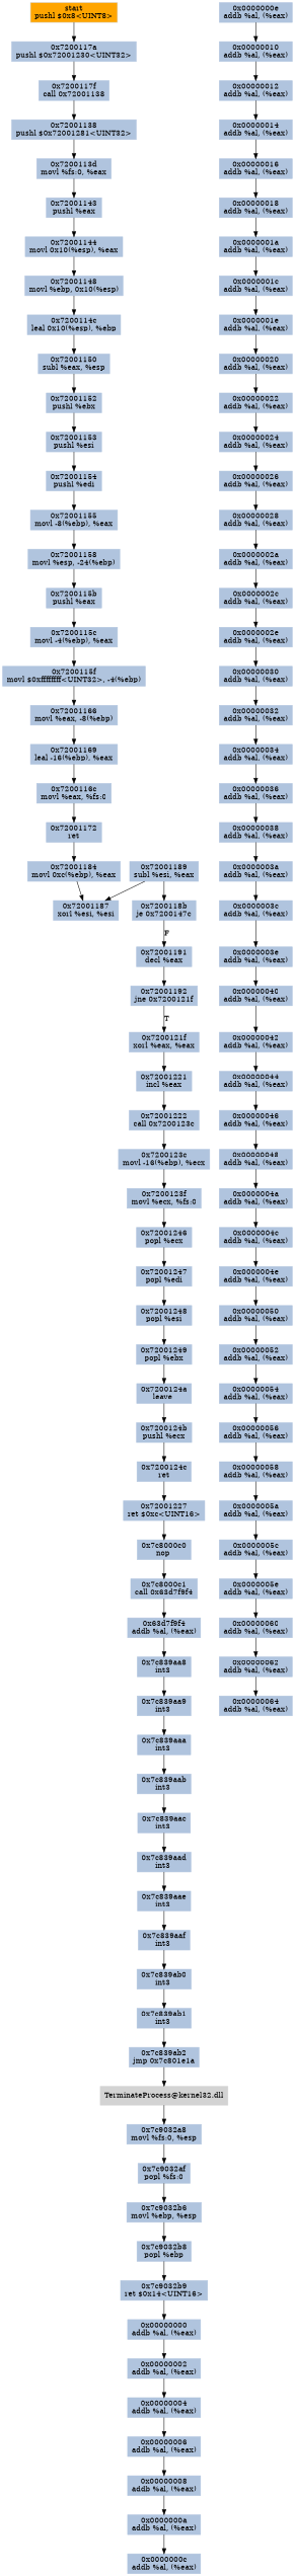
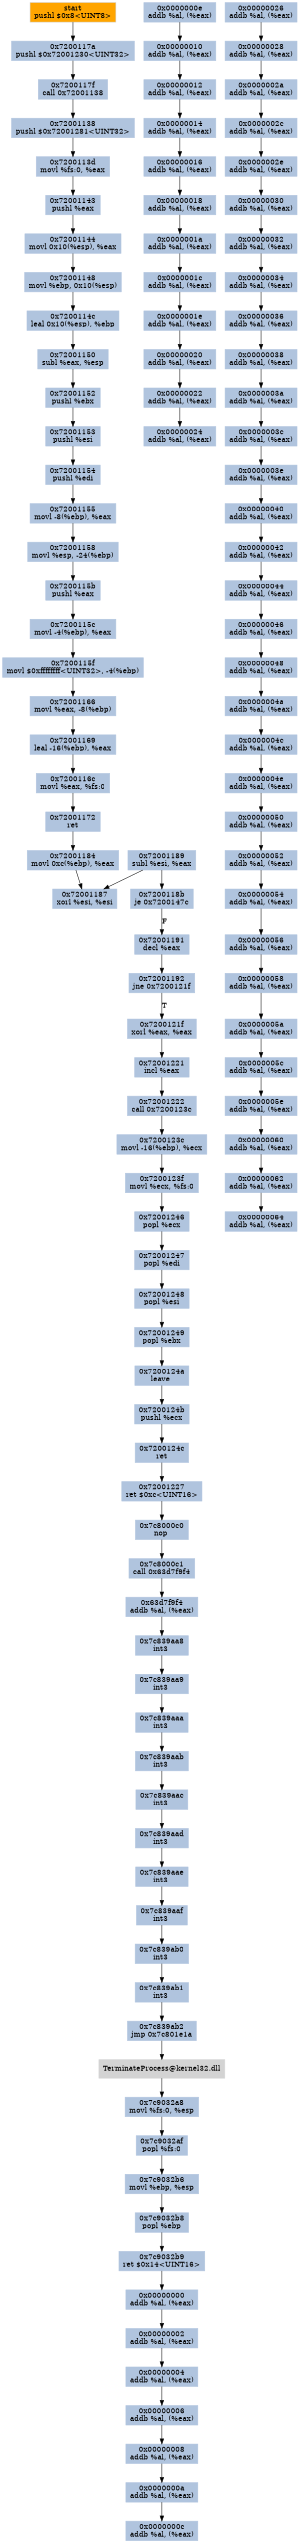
  digraph {
    node [color=lightsteelblue fillcolor=lightsteelblue shape=rectangle style=filled]
    edge [color="#000000"]
    n1 [color=lightgrey fillcolor=orange label="start\npushl $0x8<UINT8>"]
    n2 [label="0x7200117a\npushl $0x72001230<UINT32>"]
    n3 [label="0x7200117f\ncall 0x72001138"]
    n4 [label="0x72001138\npushl $0x72001281<UINT32>"]
    n5 [label="0x7200113d\nmovl %fs:0, %eax"]
    n6 [label="0x72001143\npushl %eax"]
    n7 [label="0x72001144\nmovl 0x10(%esp), %eax"]
    n8 [label="0x72001148\nmovl %ebp, 0x10(%esp)"]
    n9 [label="0x7200114c\nleal 0x10(%esp), %ebp"]
    n10 [label="0x72001150\nsubl %eax, %esp"]
    n11 [label="0x72001152\npushl %ebx"]
    n12 [label="0x72001153\npushl %esi"]
    n13 [label="0x72001154\npushl %edi"]
    n14 [label="0x72001155\nmovl -8(%ebp), %eax"]
    n15 [label="0x72001158\nmovl %esp, -24(%ebp)"]
    n16 [label="0x7200115b\npushl %eax"]
    n17 [label="0x7200115c\nmovl -4(%ebp), %eax"]
    n18 [label="0x7200115f\nmovl $0xffffffff<UINT32>, -4(%ebp)"]
    n19 [label="0x72001166\nmovl %eax, -8(%ebp)"]
    n20 [label="0x72001169\nleal -16(%ebp), %eax"]
    n21 [label="0x7200116c\nmovl %eax, %fs:0"]
    n22 [label="0x72001172\nret"]
    n23 [label="0x72001184\nmovl 0xc(%ebp), %eax"]
    n24 [label="0x72001187\nxorl %esi, %esi"]
    n25 [label="0x72001189\nsubl %esi, %eax"]
    n26 [label="0x7200118b\nje 0x7200147c"]
    n27 [label="0x72001191\ndecl %eax"]
    n28 [label="0x72001192\njne 0x7200121f"]
    n29 [label="0x7200121f\nxorl %eax, %eax"]
    n30 [label="0x72001221\nincl %eax"]
    n31 [label="0x72001222\ncall 0x7200123c"]
    n32 [label="0x7200123c\nmovl -16(%ebp), %ecx"]
    n33 [label="0x7200123f\nmovl %ecx, %fs:0"]
    n34 [label="0x72001246\npopl %ecx"]
    n35 [label="0x72001247\npopl %edi"]
    n36 [label="0x72001248\npopl %esi"]
    n37 [label="0x72001249\npopl %ebx"]
    n38 [label="0x7200124a\nleave "]
    n39 [label="0x7200124b\npushl %ecx"]
    n40 [label="0x7200124c\nret"]
    n41 [label="0x72001227\nret $0xc<UINT16>"]
    n42 [label="0x7c8000c0\nnop "]
    n43 [label="0x7c8000c1\ncall 0x63d7f9f4"]
    n44 [label="0x63d7f9f4\naddb %al, (%eax)"]
    n45 [label="0x7c839aa8\nint3 "]
    n46 [label="0x7c839aa9\nint3 "]
    n47 [label="0x7c839aaa\nint3 "]
    n48 [label="0x7c839aab\nint3 "]
    n49 [label="0x7c839aac\nint3 "]
    n50 [label="0x7c839aad\nint3 "]
    n51 [label="0x7c839aae\nint3 "]
    n52 [label="0x7c839aaf\nint3 "]
    n53 [label="0x7c839ab0\nint3 "]
    n54 [label="0x7c839ab1\nint3 "]
    n55 [label="0x7c839ab2\njmp 0x7c801e1a"]
    n56 [color=lightgrey fillcolor=lightgrey label="TerminateProcess@kernel32.dll"]
    n57 [label="0x7c9032a8\nmovl %fs:0, %esp"]
    n58 [label="0x7c9032af\npopl %fs:0"]
    n59 [label="0x7c9032b6\nmovl %ebp, %esp"]
    n60 [label="0x7c9032b8\npopl %ebp"]
    n61 [label="0x7c9032b9\nret $0x14<UINT16>"]
    n62 [label="0x00000000\naddb %al, (%eax)"]
    n63 [label="0x00000002\naddb %al, (%eax)"]
    n64 [label="0x00000004\naddb %al, (%eax)"]
    n65 [label="0x00000006\naddb %al, (%eax)"]
    n66 [label="0x00000008\naddb %al, (%eax)"]
    n67 [label="0x0000000a\naddb %al, (%eax)"]
    n68 [label="0x0000000c\naddb %al, (%eax)"]
    n69 [label="0x0000000e\naddb %al, (%eax)"]
    n70 [label="0x00000010\naddb %al, (%eax)"]
    n71 [label="0x00000012\naddb %al, (%eax)"]
    n72 [label="0x00000014\naddb %al, (%eax)"]
    n73 [label="0x00000016\naddb %al, (%eax)"]
    n74 [label="0x00000018\naddb %al, (%eax)"]
    n75 [label="0x0000001a\naddb %al, (%eax)"]
    n76 [label="0x0000001c\naddb %al, (%eax)"]
    n77 [label="0x0000001e\naddb %al, (%eax)"]
    n78 [label="0x00000020\naddb %al, (%eax)"]
    n79 [label="0x00000022\naddb %al, (%eax)"]
    n80 [label="0x00000024\naddb %al, (%eax)"]
    n81 [label="0x00000026\naddb %al, (%eax)"]
    n82 [label="0x00000028\naddb %al, (%eax)"]
    n83 [label="0x0000002a\naddb %al, (%eax)"]
    n84 [label="0x0000002c\naddb %al, (%eax)"]
    n85 [label="0x0000002e\naddb %al, (%eax)"]
    n86 [label="0x00000030\naddb %al, (%eax)"]
    n87 [label="0x00000032\naddb %al, (%eax)"]
    n88 [label="0x00000034\naddb %al, (%eax)"]
    n89 [label="0x00000036\naddb %al, (%eax)"]
    n90 [label="0x00000038\naddb %al, (%eax)"]
    n91 [label="0x0000003a\naddb %al, (%eax)"]
    n92 [label="0x0000003c\naddb %al, (%eax)"]
    n93 [label="0x0000003e\naddb %al, (%eax)"]
    n94 [label="0x00000040\naddb %al, (%eax)"]
    n95 [label="0x00000042\naddb %al, (%eax)"]
    n96 [label="0x00000044\naddb %al, (%eax)"]
    n97 [label="0x00000046\naddb %al, (%eax)"]
    n98 [label="0x00000048\naddb %al, (%eax)"]
    n99 [label="0x0000004a\naddb %al, (%eax)"]
    n100 [label="0x0000004c\naddb %al, (%eax)"]
    n101 [label="0x0000004e\naddb %al, (%eax)"]
    n102 [label="0x00000050\naddb %al, (%eax)"]
    n103 [label="0x00000052\naddb %al, (%eax)"]
    n104 [label="0x00000054\naddb %al, (%eax)"]
    n105 [label="0x00000056\naddb %al, (%eax)"]
    n106 [label="0x00000058\naddb %al, (%eax)"]
    n107 [label="0x0000005a\naddb %al, (%eax)"]
    n108 [label="0x0000005c\naddb %al, (%eax)"]
    n109 [label="0x0000005e\naddb %al, (%eax)"]
    n110 [label="0x00000060\naddb %al, (%eax)"]
    n111 [label="0x00000062\naddb %al, (%eax)"]
    n112 [label="0x00000064\naddb %al, (%eax)"]
    n1 -> n2
    n2 -> n3
    n3 -> n4
    n4 -> n5
    n5 -> n6
    n6 -> n7
    n7 -> n8
    n8 -> n9
    n9 -> n10
    n10 -> n11
    n11 -> n12
    n12 -> n13
    n13 -> n14
    n14 -> n15
    n15 -> n16
    n16 -> n17
    n17 -> n18
    n18 -> n19
    n19 -> n20
    n20 -> n21
    n21 -> n22
    n22 -> n23
    n23 -> n24
    n25 -> n24
    n25 -> n26
    n26 -> n27 [label=F]
    n27 -> n28
    n28 -> n29 [label=T]
    n29 -> n30
    n30 -> n31
    n31 -> n32
    n32 -> n33
    n33 -> n34
    n34 -> n35
    n35 -> n36
    n36 -> n37
    n37 -> n38
    n38 -> n39
    n39 -> n40
    n40 -> n41
    n41 -> n42
    n42 -> n43
    n43 -> n44
    n44 -> n45
    n45 -> n46
    n46 -> n47
    n47 -> n48
    n48 -> n49
    n49 -> n50
    n50 -> n51
    n51 -> n52
    n52 -> n53
    n53 -> n54
    n54 -> n55
    n55 -> n56
    n56 -> n57
    n57 -> n58
    n58 -> n59
    n59 -> n60
    n60 -> n61
    n61 -> n62
    n62 -> n63
    n63 -> n64
    n64 -> n65
    n65 -> n66
    n66 -> n67
    n67 -> n68
    n69 -> n70
    n70 -> n71
    n71 -> n72
    n72 -> n73
    n73 -> n74
    n74 -> n75
    n75 -> n76
    n76 -> n77
    n77 -> n78
    n78 -> n79
    n79 -> n80
-   n80 -> n81
    n81 -> n82
    n82 -> n83
    n83 -> n84
    n84 -> n85
    n85 -> n86
    n86 -> n87
    n87 -> n88
    n88 -> n89
    n89 -> n90
    n90 -> n91
    n91 -> n92
    n92 -> n93
    n93 -> n94
    n94 -> n95
    n95 -> n96
    n96 -> n97
    n97 -> n98
    n98 -> n99
    n99 -> n100
    n100 -> n101
    n101 -> n102
    n102 -> n103
    n103 -> n104
    n104 -> n105
    n105 -> n106
    n106 -> n107
    n107 -> n108
    n108 -> n109
    n109 -> n110
    n110 -> n111
    n111 -> n112
  }
